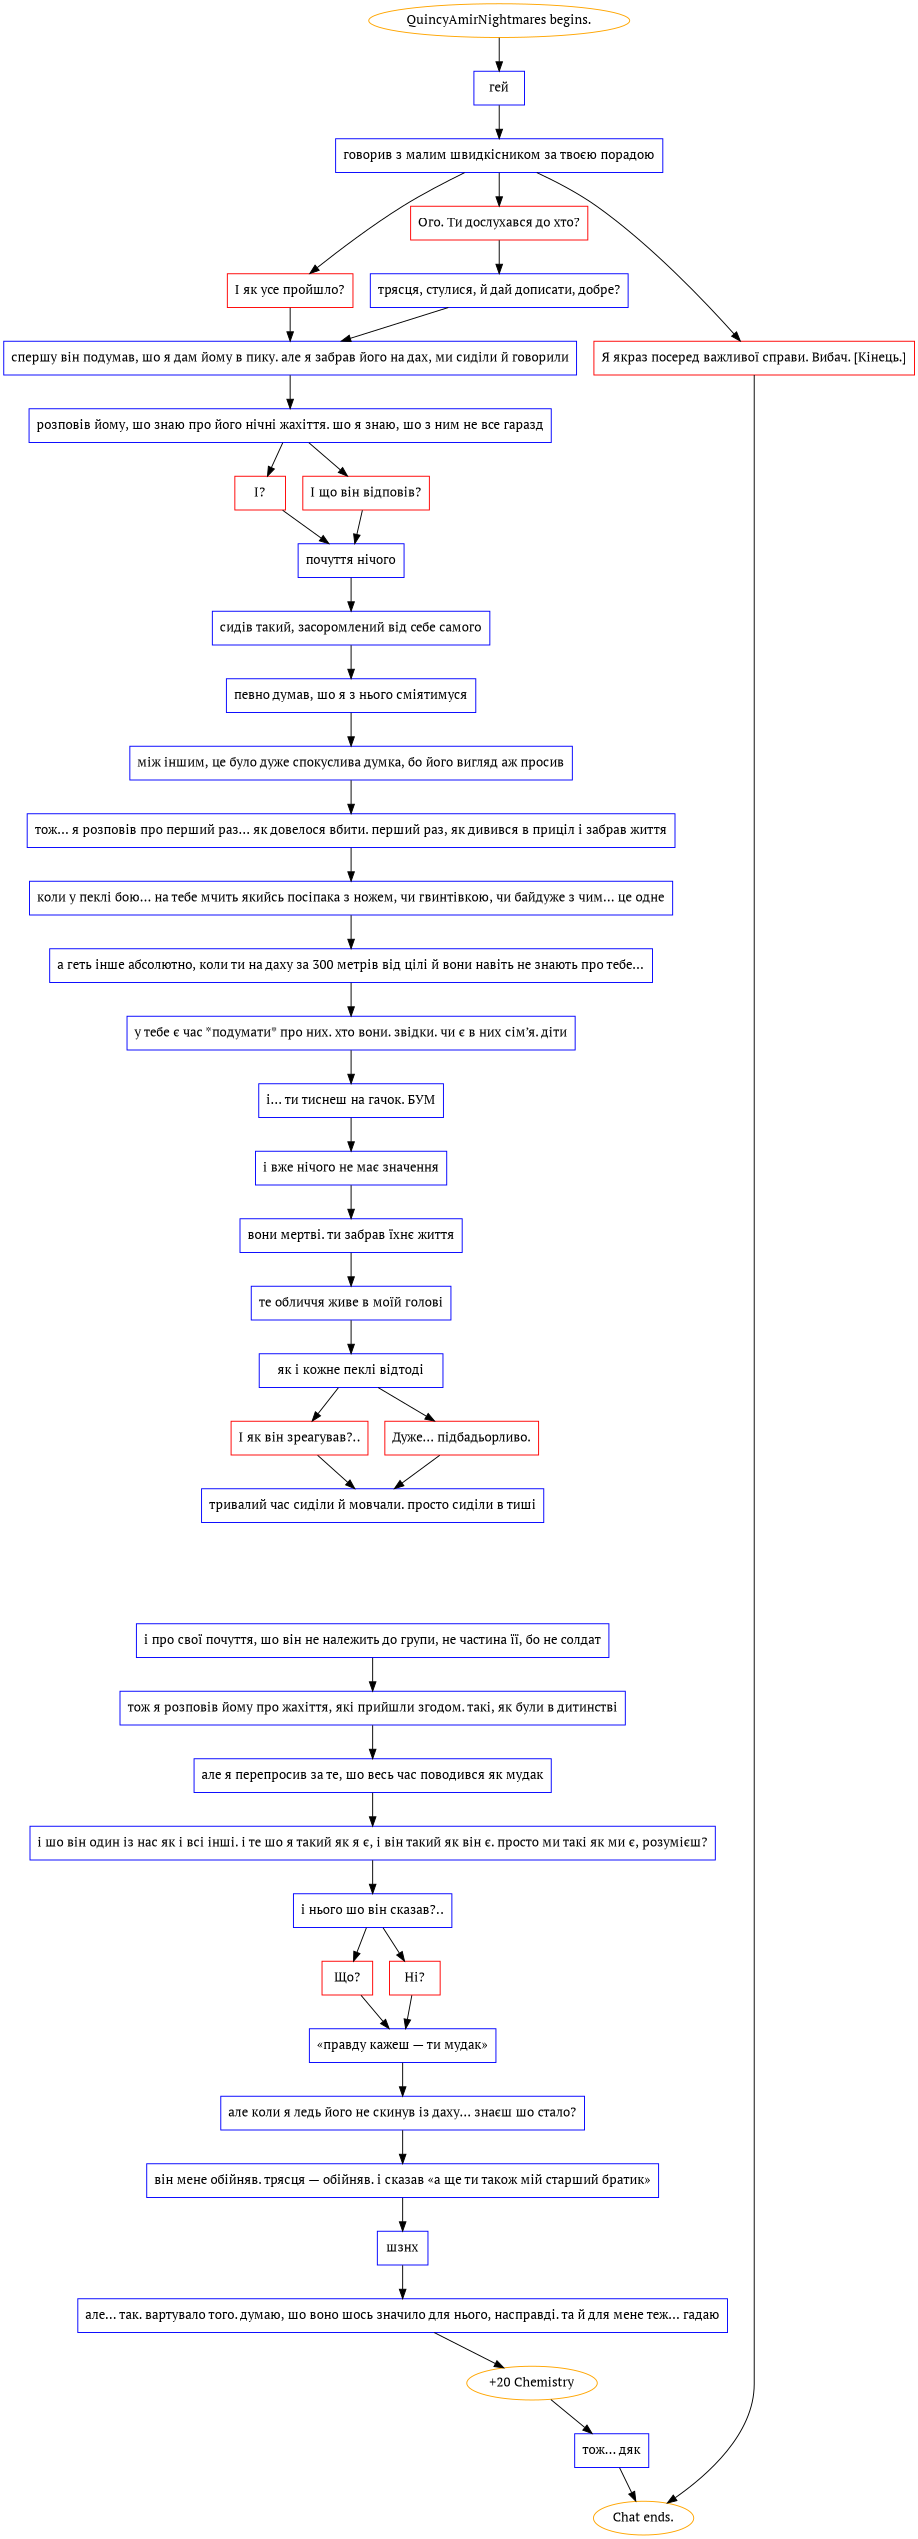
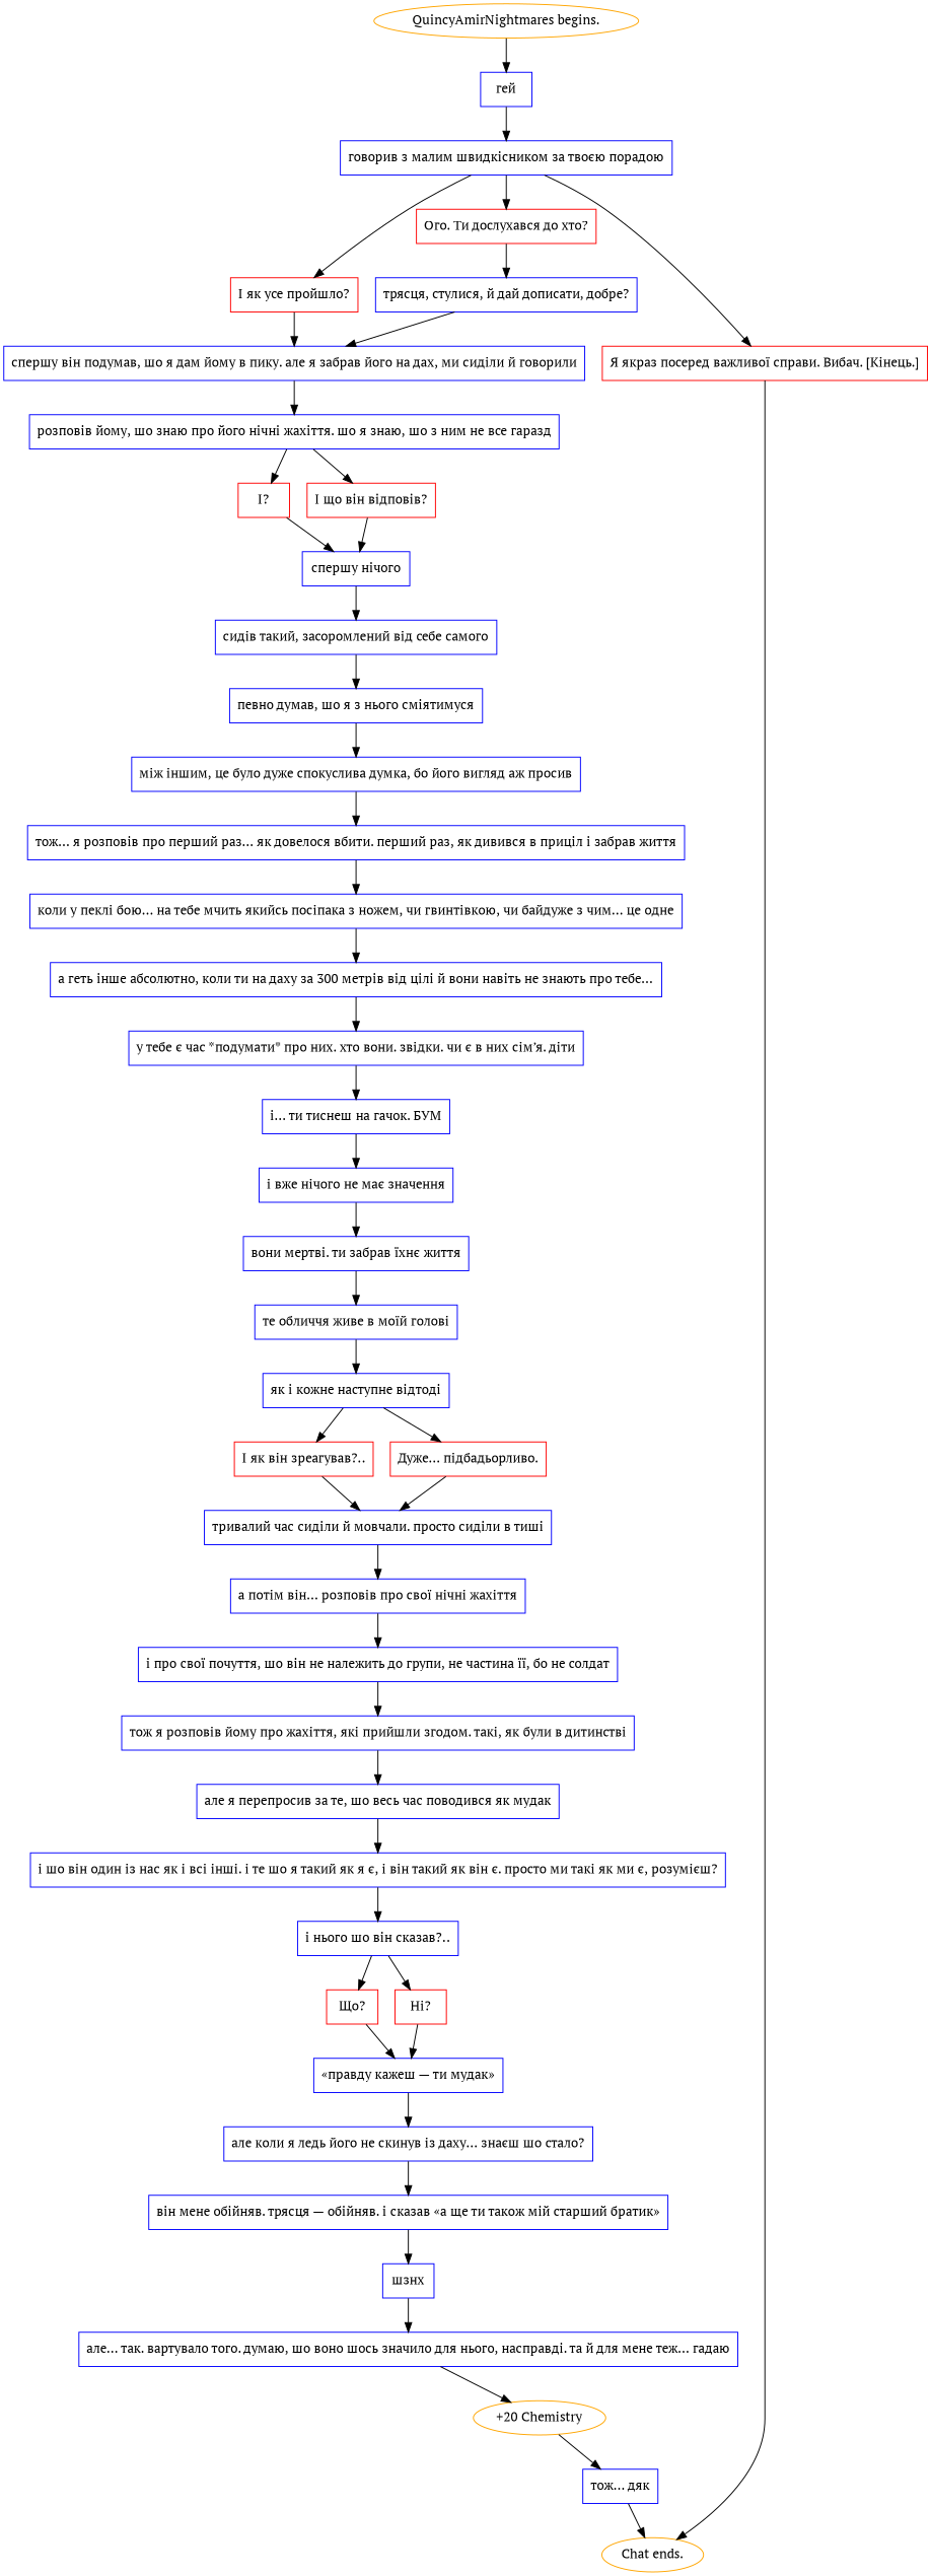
  digraph {
    fontname="PT Serif"
    node [color=blue fontname="PT Serif" shape=box]
    edge [fontname="PT Serif"]
    "QuincyAmirNightmares begins." [color=orange shape=""]
    n2 [label="гей"]
    n3 [label="говорив з малим швидкісником за твоєю порадою"]
    n4 [color=red label="І як усе пройшло?"]
    n5 [color=red label="Ого. Ти дослухався до хто?"]
    n6 [color=red label="Я якраз посеред важливої справи. Вибач. [Кінець.]"]
    n7 [label="спершу він подумав, шо я дам йому в пику. але я забрав його на дах, ми сиділи й говорили"]
    n8 [label="трясця, стулися, й дай дописати, добре?"]
    "Chat ends." [color=orange shape=""]
    n10 [label="розповів йому, шо знаю про його нічні жахіття. шо я знаю, шо з ним не все гаразд"]
    n11 [color=red label="І?"]
    n12 [color=red label="І що він відповів?"]
-   n13 [label="почуття нічого"]
+   n13 [label="спершу нічого"]
    n14 [label="сидів такий, засоромлений від себе самого"]
    n15 [label="певно думав, шо я з нього сміятимуся"]
    n16 [label="між іншим, це було дуже спокуслива думка, бо його вигляд аж просив"]
    n17 [label="тож… я розповів про перший раз… як довелося вбити. перший раз, як дивився в приціл і забрав життя"]
    n18 [label="коли у пеклі бою… на тебе мчить якийсь посіпака з ножем, чи гвинтівкою, чи байдуже з чим… це одне"]
    n19 [label="а геть інше абсолютно, коли ти на даху за 300 метрів від цілі й вони навіть не знають про тебе…"]
    n20 [label="у тебе є час *подумати* про них. хто вони. звідки. чи є в них сім’я. діти"]
    n21 [label="і… ти тиснеш на гачок. БУМ"]
    n22 [label="і вже нічого не має значення"]
    n23 [label="вони мертві. ти забрав їхнє життя"]
    n24 [label="те обличчя живе в моїй голові"]
-   n25 [label="як і кожне пеклі відтоді"]
+   n25 [label="як і кожне наступне відтоді"]
    n26 [color=red label="І як він зреагував?.."]
    n27 [color=red label="Дуже… підбадьорливо."]
    n28 [label="тривалий час сиділи й мовчали. просто сиділи в тиші"]
+   n29 [label="а потім він… розповів про свої нічні жахіття"]
    n30 [label="і про свої почуття, шо він не належить до групи, не частина її, бо не солдат"]
    n31 [label="тож я розповів йому про жахіття, які прийшли згодом. такі, як були в дитинстві"]
    n32 [label="але я перепросив за те, шо весь час поводився як мудак"]
    n33 [label="і шо він один із нас як і всі інші. і те шо я такий як я є, і він такий як він є. просто ми такі як ми є, розумієш?"]
    n34 [label="і нього шо він сказав?.."]
    n35 [color=red label="Що?"]
    n36 [color=red label="Ні?"]
    n37 [label="«правду кажеш — ти мудак»"]
    n38 [label="але коли я ледь його не скинув із даху… знаєш шо стало?"]
    n39 [label="він мене обійняв. трясця — обійняв. і сказав «а ще ти також мій старший братик»"]
    n40 [label="шзнх"]
    n41 [label="але… так. вартувало того. думаю, шо воно шось значило для нього, насправді. та й для мене теж… гадаю"]
    n42 [color=orange label="+20 Chemistry" shape=""]
    n43 [label="тож… дяк"]
    "QuincyAmirNightmares begins." -> n2
    n2 -> n3
    n3 -> n4
    n3 -> n5
    n3 -> n6
    n4 -> n7
    n5 -> n8
    n6 -> "Chat ends."
    n7 -> n10
    n8 -> n7
    n10 -> n11
    n10 -> n12
    n11 -> n13
    n12 -> n13
    n13 -> n14
    n14 -> n15
    n15 -> n16
    n16 -> n17
    n17 -> n18
    n18 -> n19
    n19 -> n20
    n20 -> n21
    n21 -> n22
    n22 -> n23
    n23 -> n24
    n24 -> n25
    n25 -> n26
    n25 -> n27
    n26 -> n28
    n27 -> n28
+   n28 -> n29
+   n29 -> n30
    n30 -> n31
    n31 -> n32
    n32 -> n33
    n33 -> n34
    n34 -> n35
    n34 -> n36
    n35 -> n37
    n36 -> n37
    n37 -> n38
    n38 -> n39
    n39 -> n40
    n40 -> n41
    n41 -> n42
    n42 -> n43
    n43 -> "Chat ends."
  }
